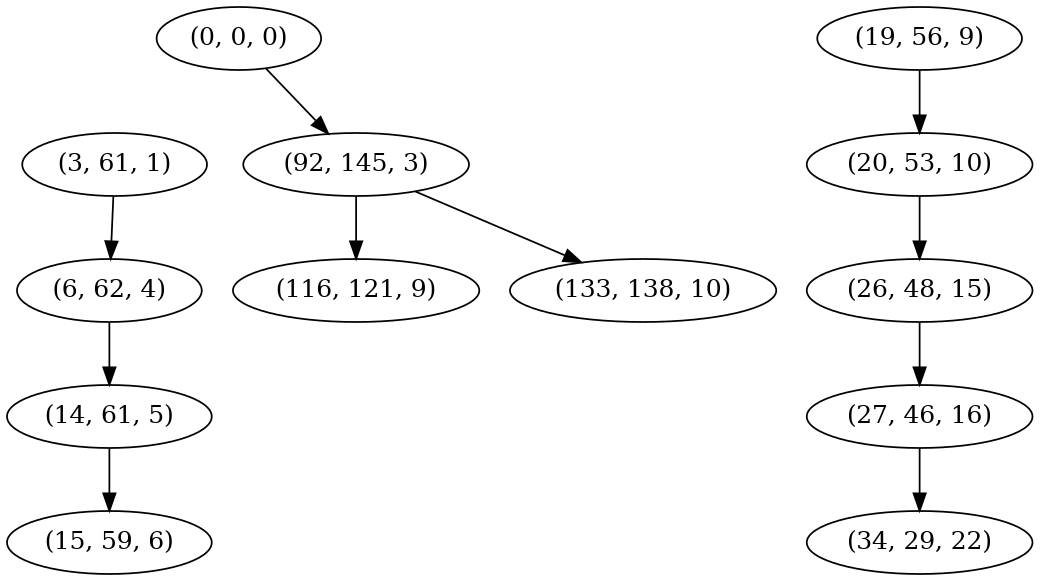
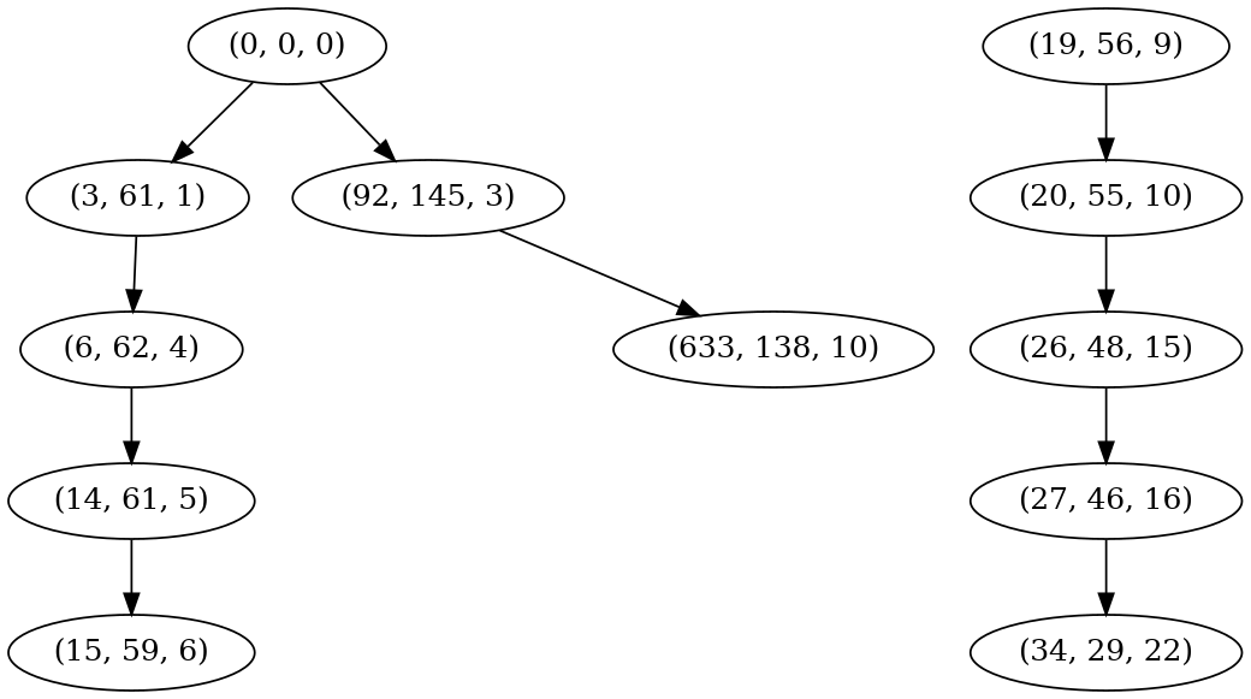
  digraph {
    n1 [label="(3, 61, 1)"]
    "(0, 0, 0)"
    "(92, 145, 3)"
    "(6, 62, 4)"
-   "(116, 121, 9)"
-   "(133, 138, 10)"
+   "(133, 138, 10)" [label="(633, 138, 10)"]
    "(14, 61, 5)"
    "(15, 59, 6)"
    "(19, 56, 9)"
-   "(20, 53, 10)"
+   "(20, 53, 10)" [label="(20, 55, 10)"]
    "(26, 48, 15)"
    "(27, 46, 16)"
    n13 [label="(34, 29, 22)"]
    n1 -> "(6, 62, 4)"
+   "(0, 0, 0)" -> n1
    "(0, 0, 0)" -> "(92, 145, 3)"
-   "(92, 145, 3)" -> "(116, 121, 9)"
    "(92, 145, 3)" -> "(133, 138, 10)"
    "(6, 62, 4)" -> "(14, 61, 5)"
    "(14, 61, 5)" -> "(15, 59, 6)"
    "(19, 56, 9)" -> "(20, 53, 10)"
    "(20, 53, 10)" -> "(26, 48, 15)"
    "(26, 48, 15)" -> "(27, 46, 16)"
    "(27, 46, 16)" -> n13
  }
